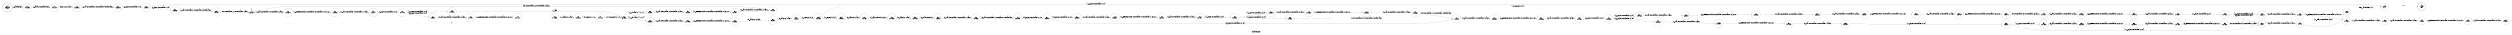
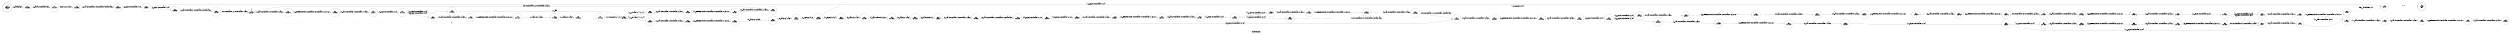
  digraph {
    label=_ctrl_slave_disconnect
    rankdir=LR
    node [shape=circle]
    n1 [label="N473\n(rp:4, ep:0)\nexit" shape=doublecircle]
    n2 [label="N474\n(rp:89, ep:89)\nentry" shape=doublecircle]
    n3 [label="N476\n(rp:88, ep:88)"]
    n4 [label="N477\n(rp:87, ep:87)"]
    n5 [label="N480\n(rp:86, ep:86)"]
    n6 [label="N481\n(rp:85, ep:85)"]
    n7 [label="N482\n(rp:84, ep:84)"]
    n8 [label="N576\n(rp:83, ep:83)"]
    n9 [label="N575\n(rp:5, ep:1)"]
    n10 [label="N485\n(rp:82, ep:82)"]
    n11 [label="N487\n(rp:81, ep:77)" shape=box]
    n12 [label="N488\n(rp:80, ep:76)"]
    n13 [label="N498\n(rp:69, ep:65)" shape=box]
    n14 [label="N489\n(rp:79, ep:75)"]
    n15 [label="N582\n(rp:3, ep:81)"]
    n16 [label="N583\n(rp:68, ep:64)"]
    n17 [label="N490\n(rp:78, ep:74)"]
    n18 [label="N500\n(rp:2, ep:80)"]
    n19 [label="N505\n(rp:67, ep:63)"]
    n20 [label="N491\n(rp:77, ep:73)"]
    n21 [label="N578\n(rp:75, ep:72)"]
    n22 [label="N579\n(rp:76, ep:66)"]
    n23 [label="N493\n(rp:74, ep:71)"]
    n24 [label="N494\n(rp:73, ep:70)"]
    n25 [label="N495\n(rp:72, ep:69)"]
    n26 [label="N496\n(rp:71, ep:68)"]
    n27 [label="N497\n(rp:70, ep:67)"]
    n28 [label="N501\n(rp:1, ep:79)"]
    n29 [label="N506\n(rp:66, ep:62)"]
    n30 [label="N502\n(rp:0, ep:78)"]
    n31 [label="N507\n(rp:65, ep:61)"]
    n32 [label="N508\n(rp:64, ep:60)"]
    n33 [label="N509\n(rp:63, ep:59)"]
    n34 [label="N584\n(rp:62, ep:58)"]
    n35 [label="N511\n(rp:61, ep:57)"]
    n36 [label="N512\n(rp:60, ep:56)"]
    n37 [label="N513\n(rp:59, ep:55)"]
    n38 [label="N514\n(rp:58, ep:54)"]
    n39 [label="N515\n(rp:57, ep:53)"]
    n40 [label="N516\n(rp:56, ep:52)"]
    n41 [label="N517\n(rp:55, ep:51)"]
    n42 [label="N586\n(rp:54, ep:50)"]
    n43 [label="N531\n(rp:44, ep:40)"]
    n44 [label="N519\n(rp:53, ep:49)"]
    n45 [label="N532\n(rp:43, ep:39)"]
    n46 [label="N520\n(rp:52, ep:48)"]
    n47 [label="N533\n(rp:42, ep:38)"]
    n48 [label="N521\n(rp:51, ep:47)"]
    n49 [label="N522\n(rp:50, ep:46)"]
    n50 [label="N588\n(rp:48, ep:44)"]
    n51 [label="N589\n(rp:49, ep:45)"]
    n52 [label="N524\n(rp:47, ep:43)"]
    n53 [label="N525\n(rp:46, ep:42)"]
    n54 [label="N526\n(rp:45, ep:41)"]
    n55 [label="N534\n(rp:41, ep:37)"]
    n56 [label="N535\n(rp:40, ep:36)"]
    n57 [label="N590\n(rp:29, ep:25)"]
    n58 [label="N591\n(rp:39, ep:35)"]
    n59 [label="N537\n(rp:28, ep:24)"]
    n60 [label="N560\n(rp:38, ep:34)"]
    n61 [label="N538\n(rp:27, ep:23)"]
    n62 [label="N561\n(rp:37, ep:33)"]
    n63 [label="N539\n(rp:26, ep:22)"]
    n64 [label="N540\n(rp:25, ep:21)"]
    n65 [label="N541\n(rp:24, ep:20)"]
    n66 [label="N542\n(rp:23, ep:19)"]
    n67 [label="N543\n(rp:22, ep:18)"]
    n68 [label="N544\n(rp:21, ep:17)"]
    n69 [label="N545\n(rp:20, ep:16)"]
    n70 [label="N546\n(rp:19, ep:15)"]
    n71 [label="N547\n(rp:18, ep:14)"]
    n72 [label="N548\n(rp:17, ep:13)"]
    n73 [label="N592\n(rp:16, ep:12)"]
    n74 [label="N571\n(rp:8, ep:4)"]
    n75 [label="N550\n(rp:15, ep:11)"]
    n76 [label="N572\n(rp:7, ep:3)"]
    n77 [label="N551\n(rp:14, ep:10)"]
    n78 [label="N573\n(rp:6, ep:2)"]
    n79 [label="N552\n(rp:13, ep:9)"]
    n80 [label="N553\n(rp:12, ep:8)"]
    n81 [label="N554\n(rp:11, ep:7)"]
    n82 [label="N555\n(rp:10, ep:6)"]
    n83 [label="N562\n(rp:36, ep:32)"]
    n84 [label="N563\n(rp:35, ep:31)"]
    n85 [label="N594\n(rp:34, ep:30)"]
    n86 [label="N565\n(rp:33, ep:29)"]
    n87 [label="N566\n(rp:32, ep:28)"]
    n88 [label="N567\n(rp:31, ep:27)"]
    n89 [label="N568\n(rp:30, ep:26)"]
    n2 -> n3 [label="%2 = alloca i32, align 4"]
    n3 -> n4 [label="%3 = alloca %struct._ctrl_slave_t*, align 8"]
    n4 -> n5 [label="store i32 %0, i32* %2, align 4"]
    n5 -> n6 [label="%4 = load %struct._ctrl_slave_t*, %struct._ctrl_slave_t** @_ctrl_slaves, align 8"]
    n6 -> n7 [label="%5 = icmp ne %struct._ctrl_slave_t* %4, null"]
    n7 -> n8 [label="[%5 = icmp ne %struct._ctrl_slave_t* %4, null]"]
    n7 -> n9 [label="[!(%5 = icmp ne %struct._ctrl_slave_t* %4, null)]"]
    n8 -> n10 [label="%8 = load %struct._ctrl_slave_t*, %struct._ctrl_slave_t** @_ctrl_slaves, align 8"]
    n9 -> n1 [label="ret void"]
    n10 -> n11 [label="store %struct._ctrl_slave_t* %8, %struct._ctrl_slave_t** %3, align 8"]
    n11 -> n11 [color=orange label="@" style=dashed]
    n11 -> n12 [label="%10 = load %struct._ctrl_slave_t*, %struct._ctrl_slave_t** %3, align 8"]
    n11 -> n13 [color=orange label="@" style=dashed]
    n12 -> n14 [label="%11 = getelementptr inbounds %struct._ctrl_slave_t, %struct._ctrl_slave_t* %10, i32 0, i32 1"]
    n13 -> n15 [label="[%21 = phi i1 [ false, %9 ], [ %19, %14 ]]"]
    n13 -> n16 [label="[!(%21 = phi i1 [ false, %9 ], [ %19, %14 ])]"]
    n14 -> n17 [label="%12 = load %struct._ctrl_slave_t*, %struct._ctrl_slave_t** %11, align 8"]
    n15 -> n18 [label="%23 = load %struct._ctrl_slave_t*, %struct._ctrl_slave_t** %3, align 8"]
    n16 -> n19 [label="%27 = load %struct._ctrl_slave_t*, %struct._ctrl_slave_t** %3, align 8"]
    n17 -> n20 [label="%13 = icmp ne %struct._ctrl_slave_t* %12, null"]
    n18 -> n28 [label="%24 = getelementptr inbounds %struct._ctrl_slave_t, %struct._ctrl_slave_t* %23, i32 0, i32 1"]
    n19 -> n29 [label="%28 = getelementptr inbounds %struct._ctrl_slave_t, %struct._ctrl_slave_t* %27, i32 0, i32 2"]
    n20 -> n21 [label="[%13 = icmp ne %struct._ctrl_slave_t* %12, null]"]
    n20 -> n22 [label="[!(%13 = icmp ne %struct._ctrl_slave_t* %12, null)]"]
    n21 -> n23 [label="%15 = load %struct._ctrl_slave_t*, %struct._ctrl_slave_t** %3, align 8"]
    n22 -> n13 [label="21 = [false]"]
    n23 -> n24 [label="%16 = getelementptr inbounds %struct._ctrl_slave_t, %struct._ctrl_slave_t* %15, i32 0, i32 2"]
+   n24 -> n25 [label="%17 = load i32, i32* %16, align 8"]
    n25 -> n26 [label="%18 = load i32, i32* %2, align 4"]
-   n26 -> n27 [label="%19 = icmp ne i32 %17, %18"]
    n27 -> n13 [label="21 = [%19 = icmp ne i32 %17, %18]"]
    n28 -> n30 [label="%25 = load %struct._ctrl_slave_t*, %struct._ctrl_slave_t** %24, align 8"]
    n29 -> n31 [label="%29 = load i32, i32* %28, align 8"]
    n30 -> n11 [label="store %struct._ctrl_slave_t* %25, %struct._ctrl_slave_t** %3, align 8"]
    n31 -> n32 [label="%30 = load i32, i32* %2, align 4"]
    n32 -> n33 [label="%31 = icmp eq i32 %29, %30"]
    n33 -> n9 [label="[!(%31 = icmp eq i32 %29, %30)]"]
    n33 -> n34 [label="[%31 = icmp eq i32 %29, %30]"]
    n34 -> n35 [label="%33 = load i32, i32* %2, align 4"]
    n35 -> n36 [label="%34 = call i32 @shutdown(i32 %33, i32 2)"]
    n36 -> n37 [label="%35 = load i32, i32* %2, align 4"]
    n37 -> n38 [label="%36 = call i32 @close(i32 %35)"]
    n38 -> n39 [label="%37 = load %struct._ctrl_slave_t*, %struct._ctrl_slave_t** %3, align 8"]
    n39 -> n40 [label="%38 = load %struct._ctrl_slave_t*, %struct._ctrl_slave_t** @_ctrl_slaves, align 8"]
    n40 -> n41 [label="%39 = icmp eq %struct._ctrl_slave_t* %37, %38"]
    n41 -> n42 [label="[%39 = icmp eq %struct._ctrl_slave_t* %37, %38]"]
    n41 -> n43 [label="[!(%39 = icmp eq %struct._ctrl_slave_t* %37, %38)]"]
    n42 -> n44 [label="%41 = load %struct._ctrl_slave_t*, %struct._ctrl_slave_t** %3, align 8"]
    n43 -> n45 [label="%52 = load %struct._ctrl_slave_t*, %struct._ctrl_slave_t** %3, align 8"]
    n44 -> n46 [label="%42 = getelementptr inbounds %struct._ctrl_slave_t, %struct._ctrl_slave_t* %41, i32 0, i32 1"]
    n45 -> n47 [label="%53 = getelementptr inbounds %struct._ctrl_slave_t, %struct._ctrl_slave_t* %52, i32 0, i32 0"]
    n46 -> n48 [label="%43 = load %struct._ctrl_slave_t*, %struct._ctrl_slave_t** %42, align 8"]
    n47 -> n55 [label="%54 = load %struct._ctrl_slave_t*, %struct._ctrl_slave_t** %53, align 8"]
    n48 -> n49 [label="%44 = icmp ne %struct._ctrl_slave_t* %43, null"]
    n49 -> n50 [label="[%44 = icmp ne %struct._ctrl_slave_t* %43, null]"]
    n49 -> n51 [label="[!(%44 = icmp ne %struct._ctrl_slave_t* %43, null)]"]
    n50 -> n52 [label="%46 = load %struct._ctrl_slave_t*, %struct._ctrl_slave_t** %3, align 8"]
    n51 -> n43 [label="store %struct._ctrl_slave_t* null, %struct._ctrl_slave_t** @_ctrl_slaves, align 8"]
    n52 -> n53 [label="%47 = getelementptr inbounds %struct._ctrl_slave_t, %struct._ctrl_slave_t* %46, i32 0, i32 1"]
    n53 -> n54 [label="%48 = load %struct._ctrl_slave_t*, %struct._ctrl_slave_t** %47, align 8"]
    n54 -> n43 [label="store %struct._ctrl_slave_t* %48, %struct._ctrl_slave_t** @_ctrl_slaves, align 8"]
    n55 -> n56 [label="%55 = icmp ne %struct._ctrl_slave_t* %54, null"]
    n56 -> n57 [label="[%55 = icmp ne %struct._ctrl_slave_t* %54, null]"]
    n56 -> n58 [label="[!(%55 = icmp ne %struct._ctrl_slave_t* %54, null)]"]
    n57 -> n59 [label="%57 = load %struct._ctrl_slave_t*, %struct._ctrl_slave_t** %3, align 8"]
    n58 -> n60 [label="%78 = load %struct._ctrl_slave_t*, %struct._ctrl_slave_t** %3, align 8"]
    n59 -> n61 [label="%58 = getelementptr inbounds %struct._ctrl_slave_t, %struct._ctrl_slave_t* %57, i32 0, i32 1"]
    n60 -> n62 [label="%79 = getelementptr inbounds %struct._ctrl_slave_t, %struct._ctrl_slave_t* %78, i32 0, i32 1"]
    n61 -> n63 [label="%59 = load %struct._ctrl_slave_t*, %struct._ctrl_slave_t** %58, align 8"]
    n62 -> n83 [label="%80 = load %struct._ctrl_slave_t*, %struct._ctrl_slave_t** %79, align 8"]
    n63 -> n64 [label="%60 = load %struct._ctrl_slave_t*, %struct._ctrl_slave_t** %3, align 8"]
    n64 -> n65 [label="%61 = getelementptr inbounds %struct._ctrl_slave_t, %struct._ctrl_slave_t* %60, i32 0, i32 0"]
    n65 -> n66 [label="%62 = load %struct._ctrl_slave_t*, %struct._ctrl_slave_t** %61, align 8"]
    n66 -> n67 [label="%63 = getelementptr inbounds %struct._ctrl_slave_t, %struct._ctrl_slave_t* %62, i32 0, i32 1"]
    n67 -> n68 [label="store %struct._ctrl_slave_t* %59, %struct._ctrl_slave_t** %63, align 8"]
    n68 -> n69 [label="%64 = load %struct._ctrl_slave_t*, %struct._ctrl_slave_t** %3, align 8"]
    n69 -> n70 [label="%65 = getelementptr inbounds %struct._ctrl_slave_t, %struct._ctrl_slave_t* %64, i32 0, i32 1"]
    n70 -> n71 [label="%66 = load %struct._ctrl_slave_t*, %struct._ctrl_slave_t** %65, align 8"]
    n71 -> n72 [label="%67 = icmp ne %struct._ctrl_slave_t* %66, null"]
    n72 -> n73 [label="[%67 = icmp ne %struct._ctrl_slave_t* %66, null]"]
    n72 -> n74 [label="[!(%67 = icmp ne %struct._ctrl_slave_t* %66, null)]"]
    n73 -> n75 [label="%69 = load %struct._ctrl_slave_t*, %struct._ctrl_slave_t** %3, align 8"]
    n74 -> n76 [label="%89 = load %struct._ctrl_slave_t*, %struct._ctrl_slave_t** %3, align 8"]
    n75 -> n77 [label="%70 = getelementptr inbounds %struct._ctrl_slave_t, %struct._ctrl_slave_t* %69, i32 0, i32 0"]
    n76 -> n78 [label="%90 = bitcast %struct._ctrl_slave_t* %89 to i8*"]
    n77 -> n79 [label="%71 = load %struct._ctrl_slave_t*, %struct._ctrl_slave_t** %70, align 8"]
    n78 -> n9 [color=blue label="xfree --@-- call void @xfree(i8* %90)" style=dashed]
    n79 -> n80 [label="%72 = load %struct._ctrl_slave_t*, %struct._ctrl_slave_t** %3, align 8"]
    n80 -> n81 [label="%73 = getelementptr inbounds %struct._ctrl_slave_t, %struct._ctrl_slave_t* %72, i32 0, i32 1"]
    n81 -> n82 [label="%74 = load %struct._ctrl_slave_t*, %struct._ctrl_slave_t** %73, align 8"]
    n83 -> n84 [label="%81 = icmp ne %struct._ctrl_slave_t* %80, null"]
    n84 -> n74 [label="[!(%81 = icmp ne %struct._ctrl_slave_t* %80, null)]"]
    n84 -> n85 [label="[%81 = icmp ne %struct._ctrl_slave_t* %80, null]"]
    n85 -> n86 [label="%83 = load %struct._ctrl_slave_t*, %struct._ctrl_slave_t** %3, align 8"]
    n86 -> n87 [label="%84 = getelementptr inbounds %struct._ctrl_slave_t, %struct._ctrl_slave_t* %83, i32 0, i32 1"]
    n87 -> n88 [label="%85 = load %struct._ctrl_slave_t*, %struct._ctrl_slave_t** %84, align 8"]
    n88 -> n89 [label="%86 = getelementptr inbounds %struct._ctrl_slave_t, %struct._ctrl_slave_t* %85, i32 0, i32 0"]
    n89 -> n74 [label="store %struct._ctrl_slave_t* null, %struct._ctrl_slave_t** %86, align 8"]
  }
